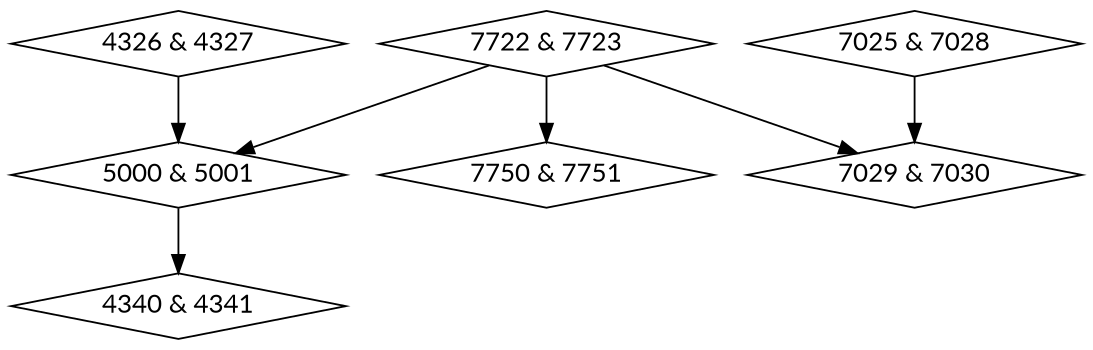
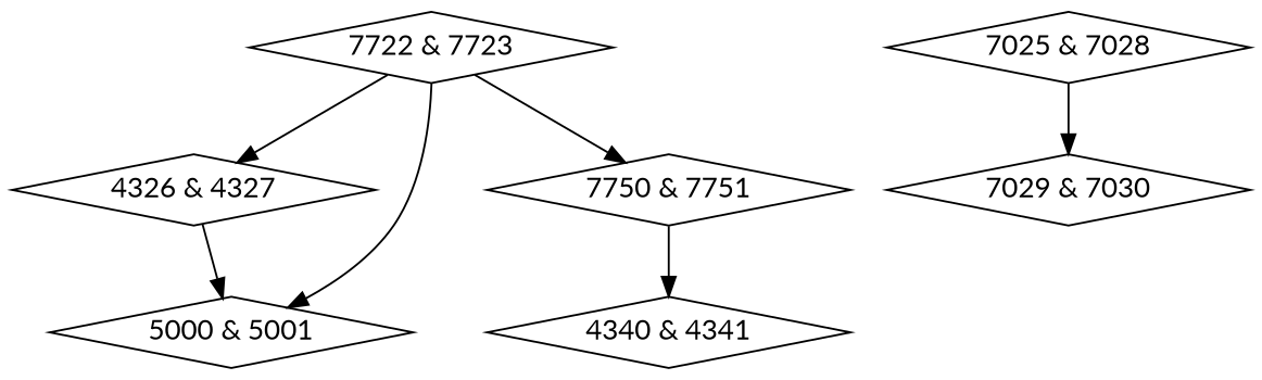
  digraph {
    fontname=Lato
    node [fontname=Lato shape=diamond]
    edge [fontname=Lato]
    n1 [label="4326 & 4327"]
    n2 [label="5000 & 5001"]
    n3 [label="4340 & 4341"]
    n4 [label="7025 & 7028"]
    n5 [label="7029 & 7030"]
    n6 [label="7722 & 7723"]
    n7 [label="7750 & 7751"]
    n1 -> n2
-   n2 -> n3
+   n7 -> n3
    n4 -> n5
    n6 -> n2
-   n6 -> n5
+   n6 -> n1
    n6 -> n7
  }
